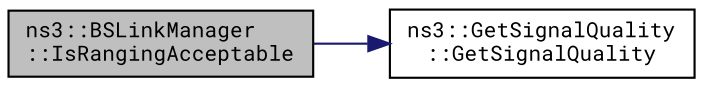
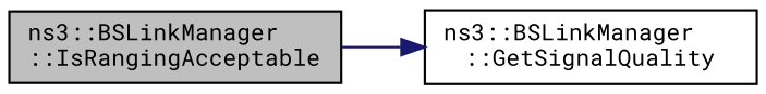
  digraph {
    rankdir=LR
    fontname="Roboto Mono"
    node [color=black fontname="Roboto Mono" fontsize=10 shape=record style=filled]
    n1 [fillcolor=grey75 fontcolor=black height=0.2 label="ns3::BSLinkManager\l::IsRangingAcceptable" width=0.4]
-   n2 [fillcolor=white height=0.2 label="ns3::GetSignalQuality\l::GetSignalQuality" width=0.4]
+   n2 [fillcolor=white height=0.2 label="ns3::BSLinkManager\l::GetSignalQuality" width=0.4]
    n1 -> n2 [color=midnightblue fontname="Roboto Mono" fontsize=10 labelfontname=Helvetica labelfontsize=10 style=solid]
  }
